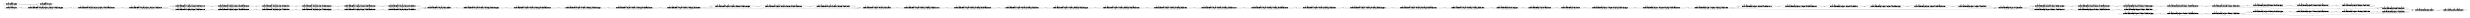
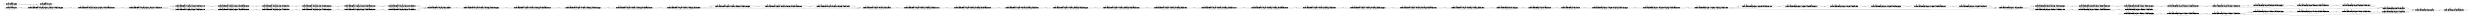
  digraph {
    rankdir=LR
    "root_a_2/tail_a/input_0"
    "root_a_0/backbone_a_4/body_a_8/body_c_16/body_b_27/block_b/conv3x3_0"
    "root_a_0/backbone_a_4/body_a_8/body_c_16/body_b_27/block_b/batch_norm_0"
    "root_a_0/backbone_a_4/body_a_8/body_c_16/body_b_27/block_b/relu_0"
    "root_a_0/backbone_a_4/body_a_8/body_c_15/block_f/conv1x1_0"
    "root_a_0/backbone_a_4/body_a_8/body_c_14/block_f/conv1x1_0"
    "root_a_0/backbone_a_4/body_a_8/body_c_15/block_f/batch_norm_0"
    "root_a_0/backbone_a_4/body_a_8/body_c_14/block_f/batch_norm_0"
    "root_a_0/backbone_a_4/body_a_8/body_c_15/block_f/relu_0"
    "root_a_0/backbone_a_4/body_a_8/body_c_15/block_f/conv3x3_0"
    "root_a_0/backbone_a_4/body_a_8/body_c_15/block_f/batch_norm_1"
    "root_a_0/backbone_a_4/body_a_8/body_c_15/block_f/relu_1"
    "root_a_0/backbone_a_4/body_a_8/body_c/concat_0"
    "root_a_0/backbone_a_4/body_a_7/block_a_12/block_c_23/block_e/conv3x3_0"
    "root_a_0/backbone_a_4/body_a_8/body_c_14/block_f/relu_0"
    "root_a_0/backbone_a_4/body_a_8/body_c_14/block_f/conv3x3_0"
    "root_a_0/backbone_a_4/body_a_8/body_c_14/block_f/batch_norm_1"
    "root_a_0/backbone_a_4/body_a_8/body_c_14/block_f/relu_1"
    "root_a_0/backbone_a_4/body_a_7/block_a_12/block_c_23/block_e/batch_norm_0"
    "root_a_0/backbone_a_4/body_a_7/block_a_12/block_c_23/block_e/conv3x3_1"
    "root_a_0/backbone_a_4/body_a_7/block_a_12/block_c_23/block_e/batch_norm_1"
    "root_a_0/backbone_a_4/body_a_7/block_a_12/block_c_23/block_e/relu_0"
    "root_a_0/backbone_a_4/body_a_7/block_a_12/block_c_24/block_b/conv3x3_0"
    "root_a_0/backbone_a_4/body_a_7/block_a_12/block_c/add_0"
    "root_a_0/backbone_a_4/body_a_7/block_a_12/block_c_24/block_b/batch_norm_0"
    "root_a_0/backbone_a_4/body_a_7/block_a_13/block_a_25/block_f/conv1x1_0"
    "root_a_0/backbone_a_4/body_a_7/block_a_12/block_c_24/block_b/relu_0"
    "root_a_0/backbone_a_4/body_a_7/block_a_13/block_a_25/block_f/batch_norm_0"
    "root_a_0/backbone_a_4/body_a_7/block_a_13/block_a_25/block_f/relu_0"
    "root_a_0/backbone_a_4/body_a_7/block_a_13/block_a_25/block_f/conv3x3_0"
    "root_a_0/backbone_a_4/body_a_7/block_a_13/block_a_25/block_f/batch_norm_1"
    "root_a_0/backbone_a_4/body_a_7/block_a_13/block_a_25/block_f/relu_1"
    "root_a_0/backbone_a_4/body_a_7/block_a_13/block_a_26/block_f/conv1x1_0"
    "root_a_0/backbone_a_4/body_a_7/block_a_13/block_a_26/block_f/batch_norm_0"
    "root_a_0/backbone_a_4/body_a_7/block_a_13/block_a_26/block_f/relu_0"
    "root_a_0/backbone_a_4/body_a_7/block_a_13/block_a_26/block_f/conv3x3_0"
    "root_a_0/backbone_a_4/body_a_7/block_a_13/block_a_26/block_f/batch_norm_1"
    "root_a_0/backbone_a_4/body_a_7/block_a_13/block_a_26/block_f/relu_1"
    "root_a_0/backbone_a_3/blocksr_b/conv3x3s_0"
    "root_a_0/backbone_a_3/blocksr_b/batch_norm_0"
    "root_a_0/backbone_a_3/blocksr_b/relu_0"
    "root_a_0/backbone_a_5/body_c_11/body_e_20/body_b_28/block_b/conv3x3_0"
    "root_a_0/backbone_a_5/body_c_11/body_e_20/body_b_28/block_b/batch_norm_0"
    "root_a_0/backbone_a_5/body_c_11/body_e_20/body_b_28/block_b/relu_0"
-   "root_a_0/backbone_a_5/body_c_11/body_e_19/block_f/conv1x1_0"
+   "root_a_0/backbone_a_5/body_c_11/body_e_19/block_f/conv1x1_0" [label="root_a_0/backbone_a_5/body_c_11/logits_e_19/block_f/conv1x1_0"]
    "root_a_0/backbone_a_5/body_c_11/body_e/concat_0"
    "root_a_0/backbone_a_5/body_c_11/body_e_19/block_f/batch_norm_0"
    "root_a_0/backbone_a_5/body_c_9/block_c_21/block_e/conv3x3_0"
    "root_a_0/backbone_a_5/body_c_10/block_c_17/block_f/conv1x1_0"
    "root_a_0/backbone_a_5/body_c_11/body_e_19/block_f/relu_0"
    "root_a_0/backbone_a_5/body_c_11/body_e_19/block_f/conv3x3_0"
    "root_a_0/backbone_a_5/body_c_11/body_e_19/block_f/batch_norm_1"
    "root_a_0/backbone_a_5/body_c_11/body_e_19/block_f/relu_1"
    "root_a_0/backbone_a_5/body_c_9/block_c_21/block_e/batch_norm_0"
    "root_a_0/backbone_a_5/body_c_10/block_c_17/block_f/batch_norm_0"
    "root_a_0/backbone_a_5/body_c_9/block_c_21/block_e/conv3x3_1"
    "root_a_0/backbone_a_5/body_c_9/block_c_21/block_e/batch_norm_1"
    "root_a_0/backbone_a_5/body_c_9/block_c_21/block_e/relu_0"
    "root_a_0/backbone_a_5/body_c_9/block_c_22/block_b/conv3x3_0"
    "root_a_0/backbone_a_5/body_c_9/block_c/add_0"
    "root_a_0/backbone_a_5/body_c_9/block_c_22/block_b/batch_norm_0"
    "root_a_0/backbone_a_5/body_c/concat_0"
    "root_a_0/backbone_a_5/body_c_9/block_c_22/block_b/relu_0"
    "root_a_1/head_a_6/pool_a/globalmaxpool_0"
    "root_a_0/backbone_a_5/body_c_10/block_c_17/block_f/relu_0"
    "root_a_0/backbone_a_5/body_c_10/block_c_17/block_f/conv3x3_0"
    "root_a_0/backbone_a_5/body_c_10/block_c_17/block_f/batch_norm_1"
    "root_a_0/backbone_a_5/body_c_10/block_c_17/block_f/relu_1"
    "root_a_0/backbone_a_5/body_c_10/block_c_18/block_b/conv3x3_0"
    "root_a_0/backbone_a_5/body_c_10/block_c/add_0"
    "root_a_0/backbone_a_5/body_c_10/block_c_18/block_b/batch_norm_0"
    "root_a_0/backbone_a_5/body_c_10/block_c_18/block_b/relu_0"
    n73 [label="root_a_5/head_a/output_0"]
    "root_a_1/head_a/logits_0"
    "root_a_2/tail_a/input_0" -> "root_a_0/backbone_a_4/body_a_8/body_c_16/body_b_27/block_b/conv3x3_0"
    "root_a_0/backbone_a_4/body_a_8/body_c_16/body_b_27/block_b/conv3x3_0" -> "root_a_0/backbone_a_4/body_a_8/body_c_16/body_b_27/block_b/batch_norm_0"
    "root_a_0/backbone_a_4/body_a_8/body_c_16/body_b_27/block_b/batch_norm_0" -> "root_a_0/backbone_a_4/body_a_8/body_c_16/body_b_27/block_b/relu_0"
    "root_a_0/backbone_a_4/body_a_8/body_c_16/body_b_27/block_b/relu_0" -> "root_a_0/backbone_a_4/body_a_8/body_c_15/block_f/conv1x1_0"
    "root_a_0/backbone_a_4/body_a_8/body_c_16/body_b_27/block_b/relu_0" -> "root_a_0/backbone_a_4/body_a_8/body_c_14/block_f/conv1x1_0"
    "root_a_0/backbone_a_4/body_a_8/body_c_15/block_f/conv1x1_0" -> "root_a_0/backbone_a_4/body_a_8/body_c_15/block_f/batch_norm_0"
    "root_a_0/backbone_a_4/body_a_8/body_c_14/block_f/conv1x1_0" -> "root_a_0/backbone_a_4/body_a_8/body_c_14/block_f/batch_norm_0"
    "root_a_0/backbone_a_4/body_a_8/body_c_15/block_f/batch_norm_0" -> "root_a_0/backbone_a_4/body_a_8/body_c_15/block_f/relu_0"
    "root_a_0/backbone_a_4/body_a_8/body_c_14/block_f/batch_norm_0" -> "root_a_0/backbone_a_4/body_a_8/body_c_14/block_f/relu_0"
    "root_a_0/backbone_a_4/body_a_8/body_c_15/block_f/relu_0" -> "root_a_0/backbone_a_4/body_a_8/body_c_15/block_f/conv3x3_0"
    "root_a_0/backbone_a_4/body_a_8/body_c_15/block_f/conv3x3_0" -> "root_a_0/backbone_a_4/body_a_8/body_c_15/block_f/batch_norm_1"
    "root_a_0/backbone_a_4/body_a_8/body_c_15/block_f/batch_norm_1" -> "root_a_0/backbone_a_4/body_a_8/body_c_15/block_f/relu_1"
    "root_a_0/backbone_a_4/body_a_8/body_c_15/block_f/relu_1" -> "root_a_0/backbone_a_4/body_a_8/body_c/concat_0"
    "root_a_0/backbone_a_4/body_a_8/body_c/concat_0" -> "root_a_0/backbone_a_4/body_a_7/block_a_12/block_c_23/block_e/conv3x3_0"
    "root_a_0/backbone_a_4/body_a_7/block_a_12/block_c_23/block_e/conv3x3_0" -> "root_a_0/backbone_a_4/body_a_7/block_a_12/block_c_23/block_e/batch_norm_0"
    "root_a_0/backbone_a_4/body_a_8/body_c_14/block_f/relu_0" -> "root_a_0/backbone_a_4/body_a_8/body_c_14/block_f/conv3x3_0"
    "root_a_0/backbone_a_4/body_a_8/body_c_14/block_f/conv3x3_0" -> "root_a_0/backbone_a_4/body_a_8/body_c_14/block_f/batch_norm_1"
    "root_a_0/backbone_a_4/body_a_8/body_c_14/block_f/batch_norm_1" -> "root_a_0/backbone_a_4/body_a_8/body_c_14/block_f/relu_1"
    "root_a_0/backbone_a_4/body_a_8/body_c_14/block_f/relu_1" -> "root_a_0/backbone_a_4/body_a_8/body_c/concat_0"
    "root_a_0/backbone_a_4/body_a_7/block_a_12/block_c_23/block_e/batch_norm_0" -> "root_a_0/backbone_a_4/body_a_7/block_a_12/block_c_23/block_e/conv3x3_1"
    "root_a_0/backbone_a_4/body_a_7/block_a_12/block_c_23/block_e/conv3x3_1" -> "root_a_0/backbone_a_4/body_a_7/block_a_12/block_c_23/block_e/batch_norm_1"
    "root_a_0/backbone_a_4/body_a_7/block_a_12/block_c_23/block_e/batch_norm_1" -> "root_a_0/backbone_a_4/body_a_7/block_a_12/block_c_23/block_e/relu_0"
    "root_a_0/backbone_a_4/body_a_7/block_a_12/block_c_23/block_e/relu_0" -> "root_a_0/backbone_a_4/body_a_7/block_a_12/block_c_24/block_b/conv3x3_0"
    "root_a_0/backbone_a_4/body_a_7/block_a_12/block_c_23/block_e/relu_0" -> "root_a_0/backbone_a_4/body_a_7/block_a_12/block_c/add_0"
    "root_a_0/backbone_a_4/body_a_7/block_a_12/block_c_24/block_b/conv3x3_0" -> "root_a_0/backbone_a_4/body_a_7/block_a_12/block_c_24/block_b/batch_norm_0"
    "root_a_0/backbone_a_4/body_a_7/block_a_12/block_c/add_0" -> "root_a_0/backbone_a_4/body_a_7/block_a_13/block_a_25/block_f/conv1x1_0"
    "root_a_0/backbone_a_4/body_a_7/block_a_12/block_c_24/block_b/batch_norm_0" -> "root_a_0/backbone_a_4/body_a_7/block_a_12/block_c_24/block_b/relu_0"
    "root_a_0/backbone_a_4/body_a_7/block_a_13/block_a_25/block_f/conv1x1_0" -> "root_a_0/backbone_a_4/body_a_7/block_a_13/block_a_25/block_f/batch_norm_0"
    "root_a_0/backbone_a_4/body_a_7/block_a_12/block_c_24/block_b/relu_0" -> "root_a_0/backbone_a_4/body_a_7/block_a_12/block_c/add_0"
    "root_a_0/backbone_a_4/body_a_7/block_a_13/block_a_25/block_f/batch_norm_0" -> "root_a_0/backbone_a_4/body_a_7/block_a_13/block_a_25/block_f/relu_0"
    "root_a_0/backbone_a_4/body_a_7/block_a_13/block_a_25/block_f/relu_0" -> "root_a_0/backbone_a_4/body_a_7/block_a_13/block_a_25/block_f/conv3x3_0"
    "root_a_0/backbone_a_4/body_a_7/block_a_13/block_a_25/block_f/conv3x3_0" -> "root_a_0/backbone_a_4/body_a_7/block_a_13/block_a_25/block_f/batch_norm_1"
    "root_a_0/backbone_a_4/body_a_7/block_a_13/block_a_25/block_f/batch_norm_1" -> "root_a_0/backbone_a_4/body_a_7/block_a_13/block_a_25/block_f/relu_1"
    "root_a_0/backbone_a_4/body_a_7/block_a_13/block_a_25/block_f/relu_1" -> "root_a_0/backbone_a_4/body_a_7/block_a_13/block_a_26/block_f/conv1x1_0"
    "root_a_0/backbone_a_4/body_a_7/block_a_13/block_a_26/block_f/conv1x1_0" -> "root_a_0/backbone_a_4/body_a_7/block_a_13/block_a_26/block_f/batch_norm_0"
    "root_a_0/backbone_a_4/body_a_7/block_a_13/block_a_26/block_f/batch_norm_0" -> "root_a_0/backbone_a_4/body_a_7/block_a_13/block_a_26/block_f/relu_0"
    "root_a_0/backbone_a_4/body_a_7/block_a_13/block_a_26/block_f/relu_0" -> "root_a_0/backbone_a_4/body_a_7/block_a_13/block_a_26/block_f/conv3x3_0"
    "root_a_0/backbone_a_4/body_a_7/block_a_13/block_a_26/block_f/conv3x3_0" -> "root_a_0/backbone_a_4/body_a_7/block_a_13/block_a_26/block_f/batch_norm_1"
    "root_a_0/backbone_a_4/body_a_7/block_a_13/block_a_26/block_f/batch_norm_1" -> "root_a_0/backbone_a_4/body_a_7/block_a_13/block_a_26/block_f/relu_1"
    "root_a_0/backbone_a_4/body_a_7/block_a_13/block_a_26/block_f/relu_1" -> "root_a_0/backbone_a_3/blocksr_b/conv3x3s_0"
    "root_a_0/backbone_a_3/blocksr_b/conv3x3s_0" -> "root_a_0/backbone_a_3/blocksr_b/batch_norm_0"
    "root_a_0/backbone_a_3/blocksr_b/batch_norm_0" -> "root_a_0/backbone_a_3/blocksr_b/relu_0"
    "root_a_0/backbone_a_3/blocksr_b/relu_0" -> "root_a_0/backbone_a_5/body_c_11/body_e_20/body_b_28/block_b/conv3x3_0"
    "root_a_0/backbone_a_5/body_c_11/body_e_20/body_b_28/block_b/conv3x3_0" -> "root_a_0/backbone_a_5/body_c_11/body_e_20/body_b_28/block_b/batch_norm_0"
    "root_a_0/backbone_a_5/body_c_11/body_e_20/body_b_28/block_b/batch_norm_0" -> "root_a_0/backbone_a_5/body_c_11/body_e_20/body_b_28/block_b/relu_0"
    "root_a_0/backbone_a_5/body_c_11/body_e_20/body_b_28/block_b/relu_0" -> "root_a_0/backbone_a_5/body_c_11/body_e_19/block_f/conv1x1_0"
    "root_a_0/backbone_a_5/body_c_11/body_e_20/body_b_28/block_b/relu_0" -> "root_a_0/backbone_a_5/body_c_11/body_e/concat_0"
    "root_a_0/backbone_a_5/body_c_11/body_e_19/block_f/conv1x1_0" -> "root_a_0/backbone_a_5/body_c_11/body_e_19/block_f/batch_norm_0"
    "root_a_0/backbone_a_5/body_c_11/body_e/concat_0" -> "root_a_0/backbone_a_5/body_c_9/block_c_21/block_e/conv3x3_0"
    "root_a_0/backbone_a_5/body_c_11/body_e/concat_0" -> "root_a_0/backbone_a_5/body_c_10/block_c_17/block_f/conv1x1_0"
    "root_a_0/backbone_a_5/body_c_11/body_e_19/block_f/batch_norm_0" -> "root_a_0/backbone_a_5/body_c_11/body_e_19/block_f/relu_0"
    "root_a_0/backbone_a_5/body_c_9/block_c_21/block_e/conv3x3_0" -> "root_a_0/backbone_a_5/body_c_9/block_c_21/block_e/batch_norm_0"
    "root_a_0/backbone_a_5/body_c_10/block_c_17/block_f/conv1x1_0" -> "root_a_0/backbone_a_5/body_c_10/block_c_17/block_f/batch_norm_0"
    "root_a_0/backbone_a_5/body_c_11/body_e_19/block_f/relu_0" -> "root_a_0/backbone_a_5/body_c_11/body_e_19/block_f/conv3x3_0"
    "root_a_0/backbone_a_5/body_c_11/body_e_19/block_f/conv3x3_0" -> "root_a_0/backbone_a_5/body_c_11/body_e_19/block_f/batch_norm_1"
    "root_a_0/backbone_a_5/body_c_11/body_e_19/block_f/batch_norm_1" -> "root_a_0/backbone_a_5/body_c_11/body_e_19/block_f/relu_1"
    "root_a_0/backbone_a_5/body_c_11/body_e_19/block_f/relu_1" -> "root_a_0/backbone_a_5/body_c_11/body_e/concat_0"
    "root_a_0/backbone_a_5/body_c_9/block_c_21/block_e/batch_norm_0" -> "root_a_0/backbone_a_5/body_c_9/block_c_21/block_e/conv3x3_1"
    "root_a_0/backbone_a_5/body_c_10/block_c_17/block_f/batch_norm_0" -> "root_a_0/backbone_a_5/body_c_10/block_c_17/block_f/relu_0"
    "root_a_0/backbone_a_5/body_c_9/block_c_21/block_e/conv3x3_1" -> "root_a_0/backbone_a_5/body_c_9/block_c_21/block_e/batch_norm_1"
    "root_a_0/backbone_a_5/body_c_9/block_c_21/block_e/batch_norm_1" -> "root_a_0/backbone_a_5/body_c_9/block_c_21/block_e/relu_0"
    "root_a_0/backbone_a_5/body_c_9/block_c_21/block_e/relu_0" -> "root_a_0/backbone_a_5/body_c_9/block_c_22/block_b/conv3x3_0"
    "root_a_0/backbone_a_5/body_c_9/block_c_21/block_e/relu_0" -> "root_a_0/backbone_a_5/body_c_9/block_c/add_0"
    "root_a_0/backbone_a_5/body_c_9/block_c_22/block_b/conv3x3_0" -> "root_a_0/backbone_a_5/body_c_9/block_c_22/block_b/batch_norm_0"
    "root_a_0/backbone_a_5/body_c_9/block_c/add_0" -> "root_a_0/backbone_a_5/body_c/concat_0"
    "root_a_0/backbone_a_5/body_c_9/block_c_22/block_b/batch_norm_0" -> "root_a_0/backbone_a_5/body_c_9/block_c_22/block_b/relu_0"
    "root_a_0/backbone_a_5/body_c/concat_0" -> "root_a_1/head_a_6/pool_a/globalmaxpool_0"
    "root_a_0/backbone_a_5/body_c_9/block_c_22/block_b/relu_0" -> "root_a_0/backbone_a_5/body_c_9/block_c/add_0"
    "root_a_0/backbone_a_5/body_c_10/block_c_17/block_f/conv3x3_0" -> "root_a_0/backbone_a_5/body_c_10/block_c_17/block_f/batch_norm_1"
    "root_a_0/backbone_a_5/body_c_10/block_c_17/block_f/batch_norm_1" -> "root_a_0/backbone_a_5/body_c_10/block_c_17/block_f/relu_1"
    "root_a_0/backbone_a_5/body_c_10/block_c_17/block_f/relu_1" -> "root_a_0/backbone_a_5/body_c_10/block_c_18/block_b/conv3x3_0"
    "root_a_0/backbone_a_5/body_c_10/block_c_17/block_f/relu_1" -> "root_a_0/backbone_a_5/body_c_10/block_c/add_0"
    "root_a_0/backbone_a_5/body_c_10/block_c_18/block_b/conv3x3_0" -> "root_a_0/backbone_a_5/body_c_10/block_c_18/block_b/batch_norm_0"
    "root_a_0/backbone_a_5/body_c_10/block_c/add_0" -> "root_a_0/backbone_a_5/body_c/concat_0"
    "root_a_0/backbone_a_5/body_c_10/block_c_18/block_b/batch_norm_0" -> "root_a_0/backbone_a_5/body_c_10/block_c_18/block_b/relu_0"
    "root_a_0/backbone_a_5/body_c_10/block_c_18/block_b/relu_0" -> "root_a_0/backbone_a_5/body_c_10/block_c/add_0"
    "root_a_1/head_a/logits_0" -> n73
  }
